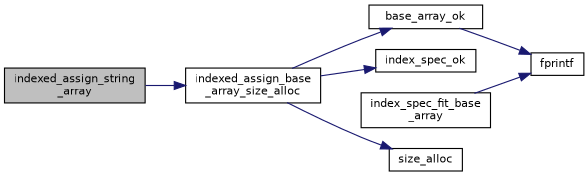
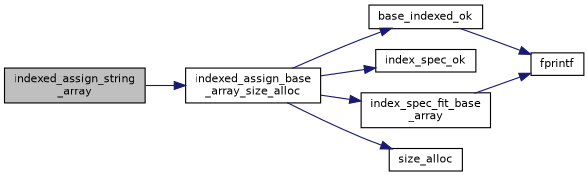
  digraph {
    rankdir=LR
    node [color=black fillcolor=white fontname=Helvetica fontsize=10 shape=record style=filled]
    edge [color=midnightblue fontname=Helvetica fontsize=10 labelfontname=Helvetica labelfontsize=10 style=solid]
    n1 [fillcolor=grey75 fontcolor=black height=0.2 label="indexed_assign_string\l_array" width=0.4]
    n2 [height=0.2 label="indexed_assign_base\l_array_size_alloc" width=0.4]
-   n3 [height=0.2 label=base_array_ok width=0.4]
+   n3 [height=0.2 label=base_indexed_ok width=0.4]
    n4 [height=0.2 label=index_spec_ok width=0.4]
    n5 [height=0.2 label="index_spec_fit_base\l_array" width=0.4]
    n6 [height=0.2 label=size_alloc width=0.4]
    n7 [height=0.2 label=fprintf width=0.4]
    n1 -> n2
    n2 -> n3
    n2 -> n4
+   n2 -> n5
    n2 -> n6
    n3 -> n7
    n5 -> n7
  }
